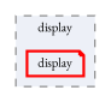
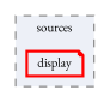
  digraph {
    compound=true
    fontname="EB Garamond"
    n1 [color=red fillcolor="#edf0f7" fontname="EB Garamond" fontsize=10 height=0.2 label=display shape=note style="filled,bold" width=0.4]
    subgraph cluster_1 {
      bgcolor="#edf0f7"
      fontsize=10
-     label=display
+     label=sources
      pencolor=grey50
      style="filled,dashed"
      n1
    }
  }
